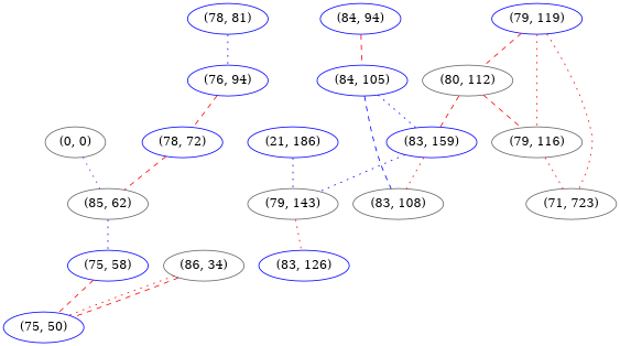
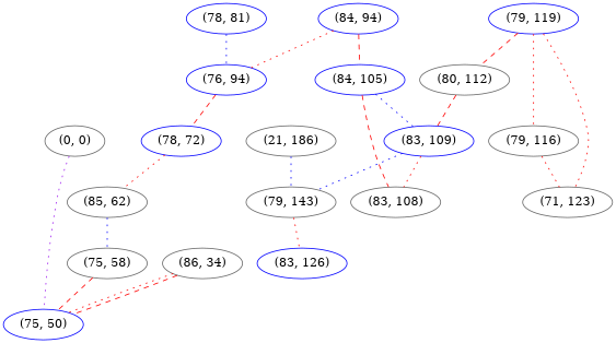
  graph {
    node [color=gray40]
    edge [color=red style=dotted weight=1]
    "(78, 81)" [color=blue]
    "(76, 94)" [color=blue]
    "(85, 62)"
    "(78, 72)" [color=blue]
    "(80, 112)"
    "(79, 116)"
-   "(83, 109)" [color=blue label="(83, 159)"]
-   "(71, 123)" [label="(71, 723)"]
+   "(83, 109)" [color=blue]
+   "(71, 123)"
    "(79, 143)"
    "(83, 108)"
-   "(21, 186)" [color=blue]
+   "(21, 186)"
    "(83, 126)" [color=blue]
    "(79, 119)" [color=blue]
    "(84, 94)" [color=blue]
    "(84, 105)" [color=blue]
    "(0, 0)"
    "(75, 50)" [color=blue]
-   "(75, 58)" [color=blue]
+   "(75, 58)"
    "(86, 34)"
    "(78, 81)" -- "(76, 94)" [color=blue weight=3]
    "(76, 94)" -- "(78, 72)" [style=dashed]
    "(85, 62)" -- "(75, 58)" [color=blue weight=3]
-   "(78, 72)" -- "(85, 62)" [style=dashed]
-   "(80, 112)" -- "(79, 116)" [style=dashed]
+   "(78, 72)" -- "(85, 62)"
    "(80, 112)" -- "(83, 109)" [style=dashed weight=3]
    "(79, 116)" -- "(71, 123)"
    "(83, 109)" -- "(79, 143)" [color=blue weight=3]
    "(83, 109)" -- "(83, 108)"
    "(79, 143)" -- "(83, 126)"
    "(21, 186)" -- "(79, 143)" [color=blue weight=3]
    "(79, 119)" -- "(80, 112)" [style=dashed]
    "(79, 119)" -- "(79, 116)"
    "(79, 119)" -- "(71, 123)"
+   "(84, 94)" -- "(76, 94)"
    "(84, 94)" -- "(84, 105)" [style=dashed]
    "(84, 105)" -- "(83, 109)" [color=blue weight=3]
-   "(84, 105)" -- "(83, 108)" [color=blue style=dashed weight=3]
-   "(0, 0)" -- "(85, 62)" [color=purple weight=4]
+   "(84, 105)" -- "(83, 108)" [style=dashed weight=3]
+   "(0, 0)" -- "(75, 50)" [color=purple weight=4]
    "(75, 58)" -- "(75, 50)" [style=dashed]
    "(86, 34)" -- "(75, 50)"
    "(86, 34)" -- "(75, 50)" [style=dashed]
  }
